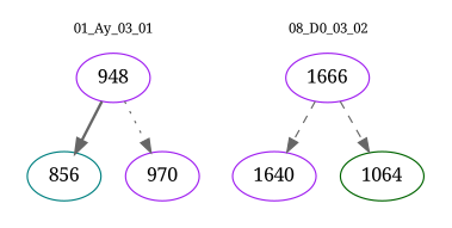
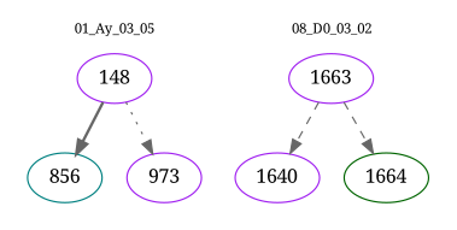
  digraph {
    fontname="Noto Serif"
    node [color=purple fontname="Noto Serif"]
    edge [color=gray40 fontname="Noto Serif" style=dashed]
-   n1 [label=948]
+   n1 [label=148]
    n2 [color=teal label=856]
-   n3 [label=970]
-   n4 [label=1666]
+   n3 [label=973]
+   n4 [label=1663]
    n5 [label=1640]
-   n6 [color=darkgreen label=1064]
+   n6 [color=darkgreen label=1664]
    subgraph cluster_1 {
      color=white
      fontsize=10
-     label="01_Ay_03_01"
+     label="01_Ay_03_05"
      n1
      n2
      n3
    }
    subgraph cluster_2 {
      color=white
      fontsize=10
      label="08_D0_03_02"
      n4
      n5
      n6
    }
    n1 -> n2 [style=bold]
    n1 -> n3 [style=dotted]
    n4 -> n5
    n4 -> n6
  }
